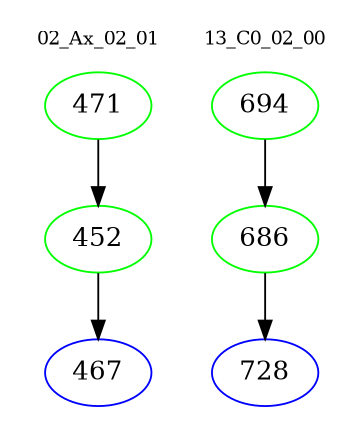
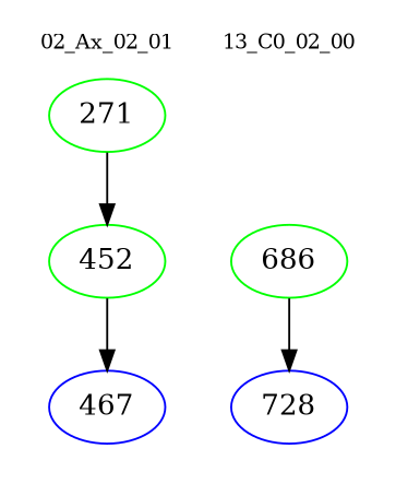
  digraph {
    node [color=green]
    edge [color=black]
-   n1 [label=471]
+   n1 [label=271]
    n2 [label=452]
    n3 [color=blue label=467]
-   n4 [label=694]
    n5 [label=686]
    n6 [color=blue label=728]
    subgraph cluster_1 {
      color=white
      fontsize=10
      label="02_Ax_02_01"
      n1
      n2
      n3
    }
    subgraph cluster_2 {
      color=white
      fontsize=10
      label="13_C0_02_00"
-     n4
      n5
      n6
    }
    n1 -> n2
    n2 -> n3
-   n4 -> n5
    n5 -> n6
  }
